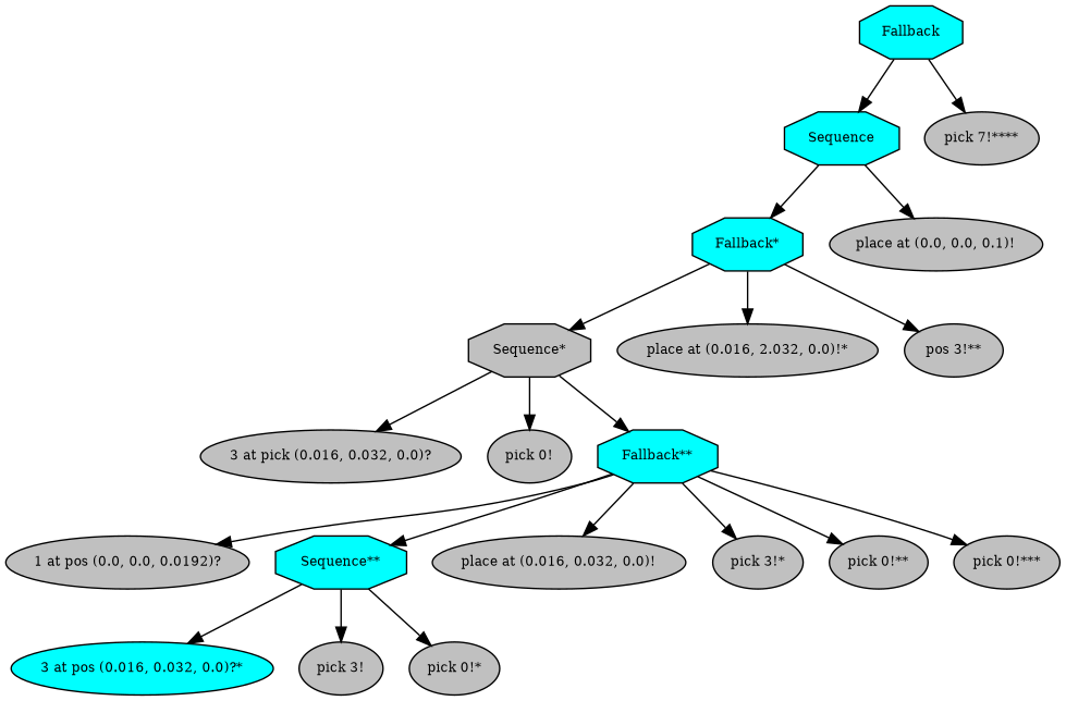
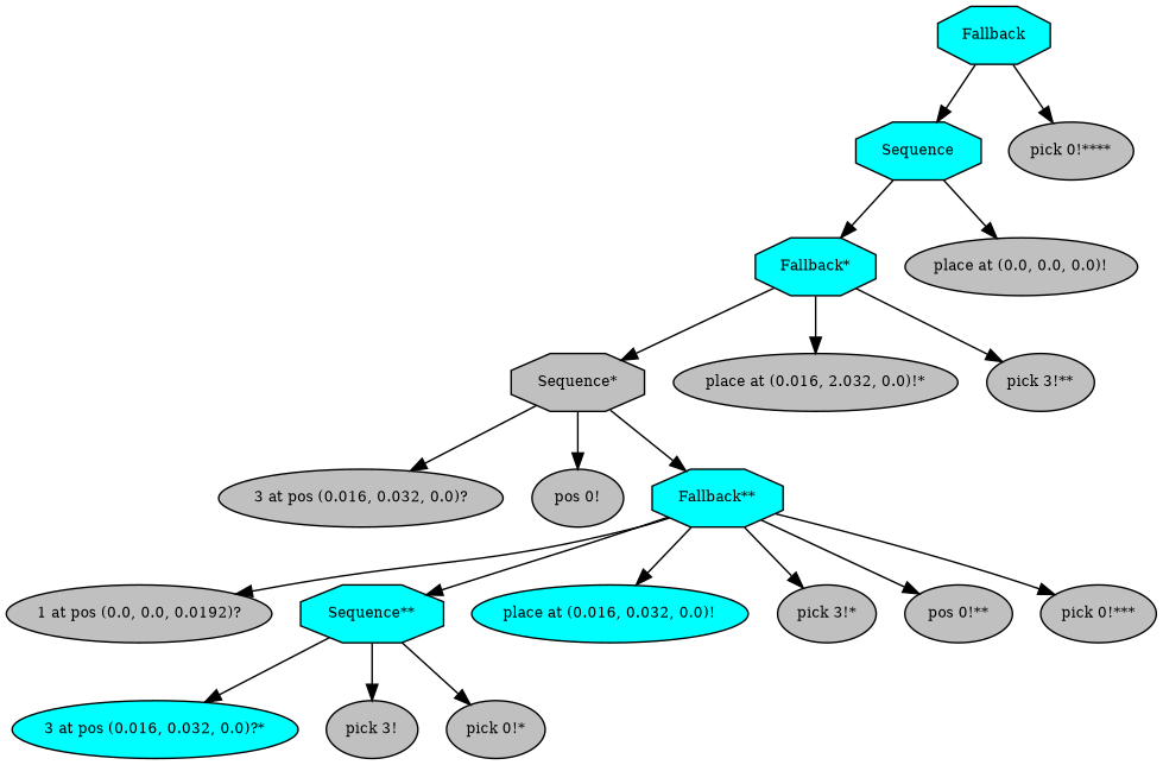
  digraph {
    fontname="times-roman"
    ordering=out
    node [fillcolor=gray fontcolor=black fontname="times-roman" fontsize=9 shape=ellipse style=filled]
    edge [fontname="times-roman"]
    n1 [fillcolor=cyan label=Fallback shape=octagon]
    n2 [fillcolor=cyan label=Sequence shape=octagon]
-   n3 [label="pick 7!****"]
+   n3 [label="pick 0!****"]
    n4 [fillcolor=cyan label="Fallback*" shape=octagon]
-   n5 [label="place at (0.0, 0.0, 0.1)!"]
+   n5 [label="place at (0.0, 0.0, 0.0)!"]
    n6 [label="Sequence*" shape=octagon]
    n7 [label="place at (0.016, 2.032, 0.0)!*"]
-   n8 [label="pos 3!**"]
-   n9 [label="3 at pick (0.016, 0.032, 0.0)?"]
-   n10 [label="pick 0!"]
+   n8 [label="pick 3!**"]
+   n9 [label="3 at pos (0.016, 0.032, 0.0)?"]
+   n10 [label="pos 0!"]
    n11 [fillcolor=cyan label="Fallback**" shape=octagon]
    n12 [label="1 at pos (0.0, 0.0, 0.0192)?"]
    n13 [fillcolor=cyan label="Sequence**" shape=octagon]
-   n14 [label="place at (0.016, 0.032, 0.0)!"]
+   n14 [fillcolor=cyan label="place at (0.016, 0.032, 0.0)!"]
    n15 [label="pick 3!*"]
-   n16 [label="pick 0!**"]
+   n16 [label="pos 0!**"]
    n17 [label="pick 0!***"]
    n18 [fillcolor=cyan label="3 at pos (0.016, 0.032, 0.0)?*"]
    n19 [label="pick 3!"]
    n20 [label="pick 0!*"]
    n1 -> n2
    n1 -> n3
    n2 -> n4
    n2 -> n5
    n4 -> n6
    n4 -> n7
    n4 -> n8
    n6 -> n9
    n6 -> n10
    n6 -> n11
    n11 -> n12
    n11 -> n13
    n11 -> n14
    n11 -> n15
    n11 -> n16
    n11 -> n17
    n13 -> n18
    n13 -> n19
    n13 -> n20
  }
